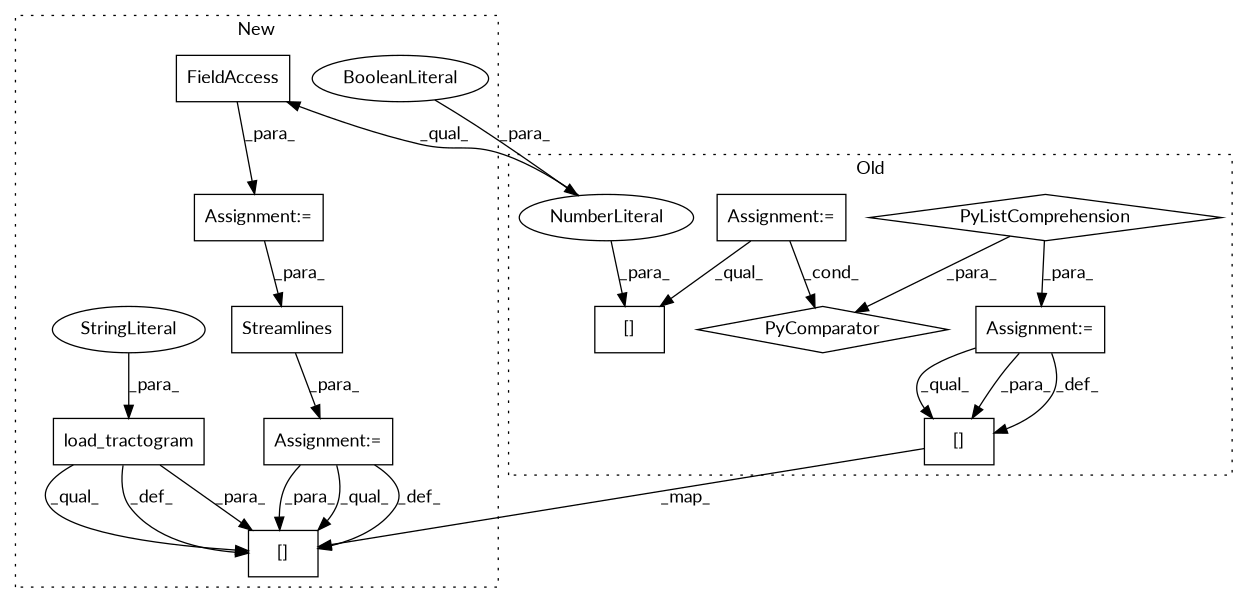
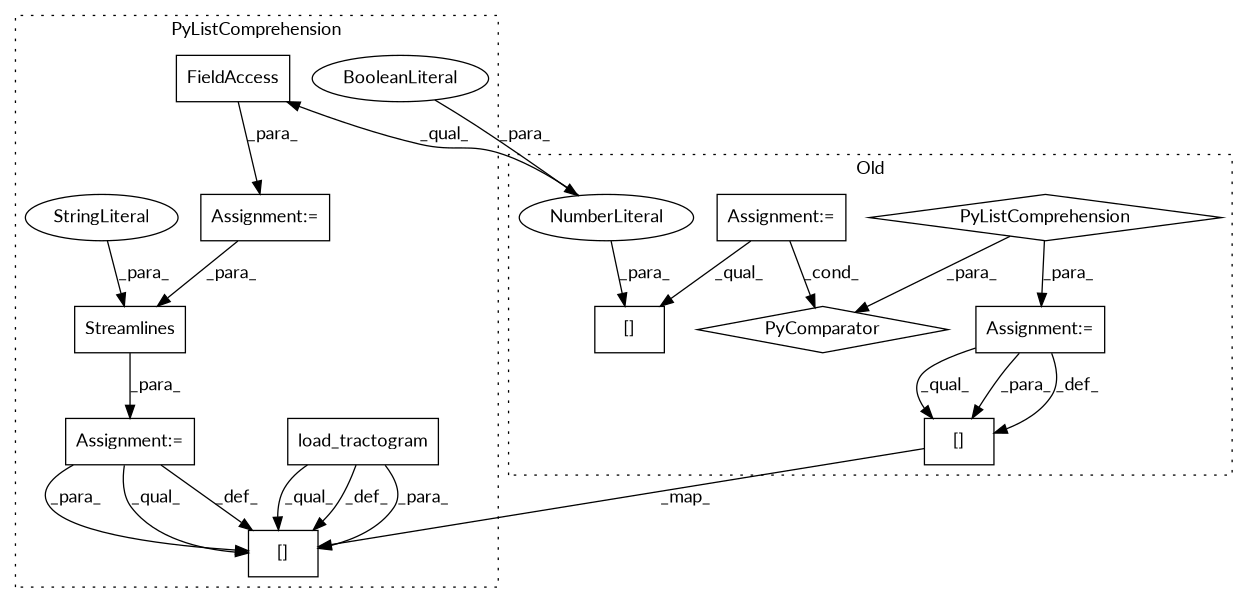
  digraph {
    fontname=Lato
    node [a=7 fontname=Lato l=1 s=2715 shape=box]
    edge [fontname=Lato]
    n1 [a=113 l=23 label=PyComparator shape=diamond]
    n2 [a=109 l=93 label=PyListComprehension s=2653 shape=diamond]
    n3 [l=23 label="Assignment:="]
    n4 [l=12 label="Assignment:=" s=2641]
    n5 [a=2 l="2,1" label="[]" s="2653,2656"]
    n6 [a=34 label=NumberLiteral s=2655 shape=ellipse]
    n7 [a=2 l="14,1" label="[]" s="3090,3119"]
    n8 [a=32 l="12,1" label=Streamlines s="2681,2699"]
    n9 [label="Assignment:=" s=2680]
    n10 [a=32 l="16,1" label=load_tractogram s="2616,2650"]
    n11 [a=22 l=47 label=FieldAccess s=2616]
    n12 [a=9 l=5 label=BooleanLiteral s=2645 shape=ellipse]
    n13 [label="Assignment:=" s=2615]
    n14 [a=45 l=6 label=StringLiteral s=2638 shape=ellipse]
    n15 [a=2 l="14,1" label="[]" s="3050,3079"]
    subgraph cluster_1 {
      label=Old
      style=dotted
      n1
      n2
      n3
      n4
      n5
      n6
      n7
    }
    subgraph cluster_2 {
-     label=New
+     label=PyListComprehension
      style=dotted
      n8
      n9
      n10
      n11
      n12
      n13
      n14
      n15
    }
    n2 -> n1 [label=_para_]
    n2 -> n4 [label=_para_]
    n3 -> n1 [label=_cond_]
    n3 -> n5 [label=_qual_]
    n4 -> n7 [label=_qual_]
    n4 -> n7 [label=_para_]
    n4 -> n7 [label=_def_]
    n6 -> n5 [label=_para_]
    n6 -> n11 [label=_qual_]
    n7 -> n15 [label=_map_]
    n8 -> n9 [label=_para_]
    n9 -> n15 [label=_para_]
    n9 -> n15 [label=_qual_]
    n9 -> n15 [label=_def_]
    n10 -> n15 [label=_qual_]
    n10 -> n15 [label=_def_]
    n10 -> n15 [label=_para_]
    n11 -> n13 [label=_para_]
    n12 -> n6 [label=_para_]
    n13 -> n8 [label=_para_]
-   n14 -> n10 [label=_para_]
+   n14 -> n8 [label=_para_]
  }
